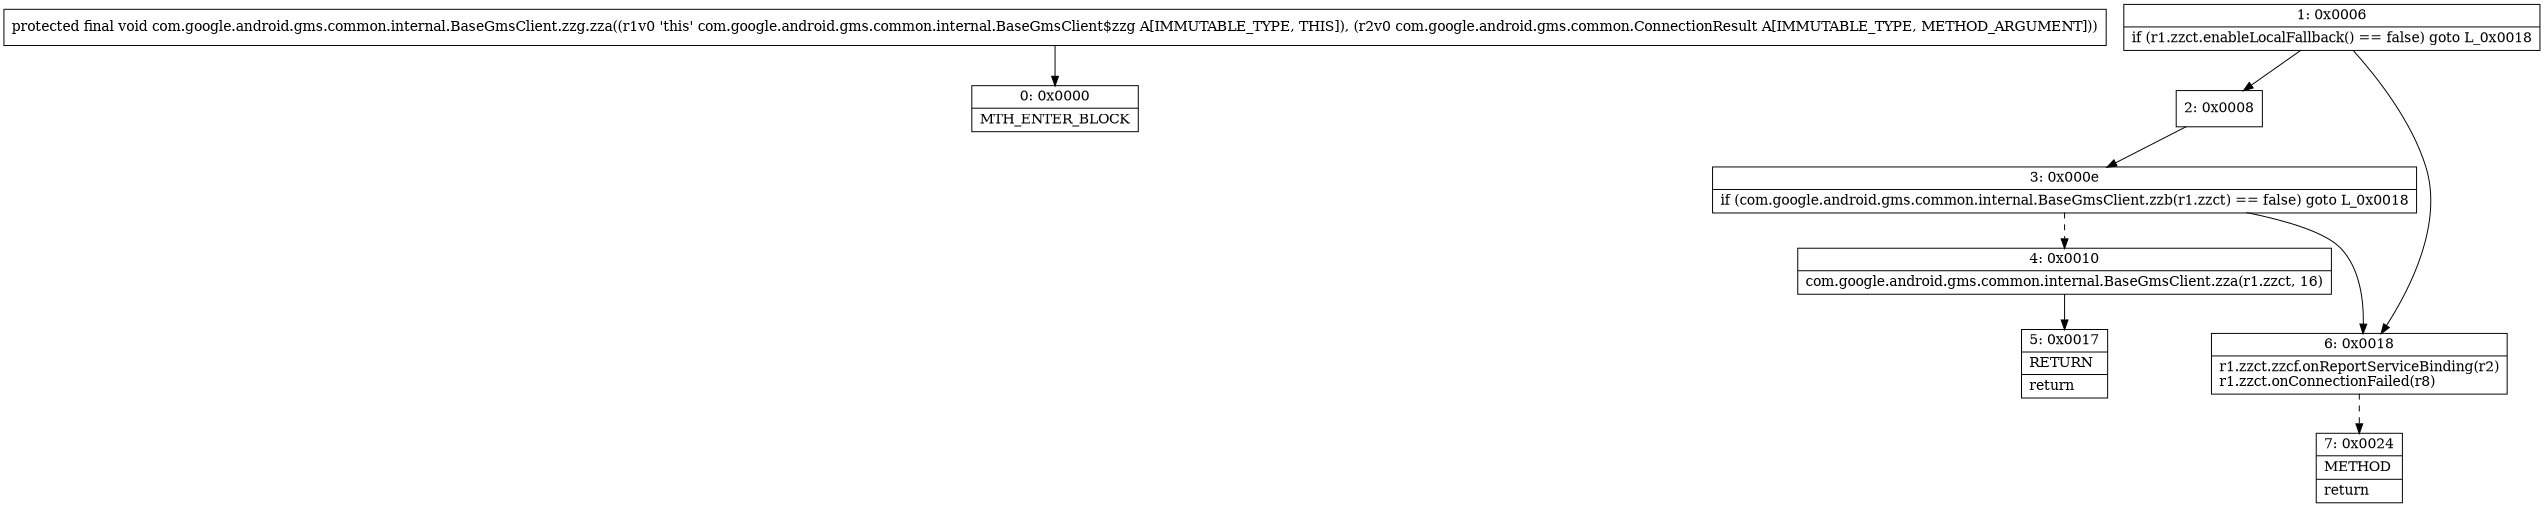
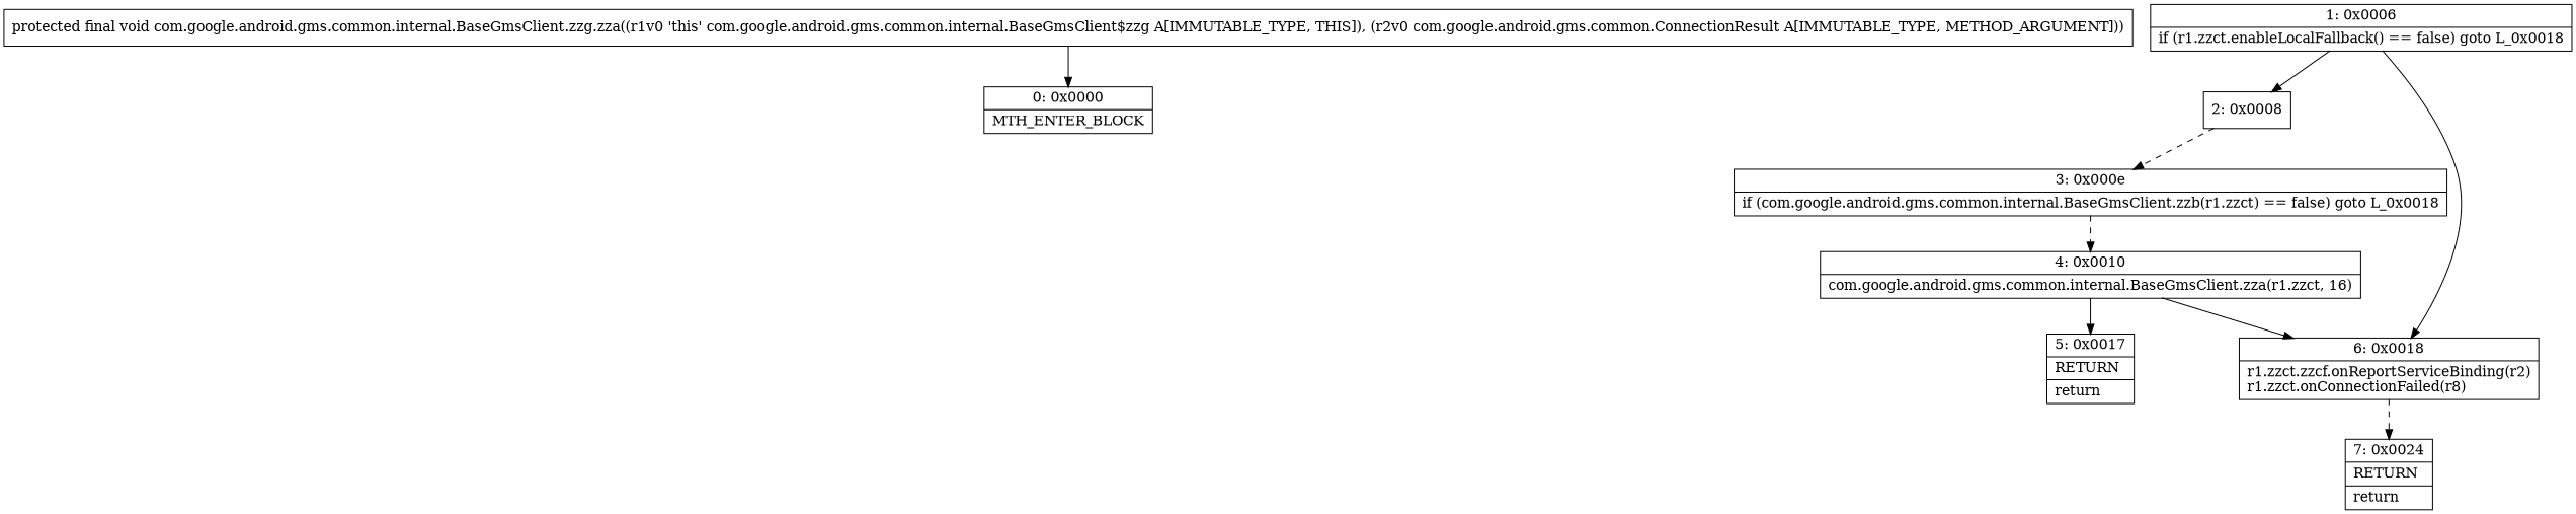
  digraph {
    node [shape=record]
    n1 [label="{0\:\ 0x0000|MTH_ENTER_BLOCK\l}"]
    n2 [label="{1\:\ 0x0006|if (r1.zzct.enableLocalFallback() == false) goto L_0x0018\l}"]
    n3 [label="{2\:\ 0x0008}"]
    n4 [label="{6\:\ 0x0018|r1.zzct.zzcf.onReportServiceBinding(r2)\lr1.zzct.onConnectionFailed(r8)\l}"]
    n5 [label="{3\:\ 0x000e|if (com.google.android.gms.common.internal.BaseGmsClient.zzb(r1.zzct) == false) goto L_0x0018\l}"]
-   n6 [label="{7\:\ 0x0024|METHOD\l|return\l}"]
+   n6 [label="{7\:\ 0x0024|RETURN\l|return\l}"]
    n7 [label="{4\:\ 0x0010|com.google.android.gms.common.internal.BaseGmsClient.zza(r1.zzct, 16)\l}"]
    n8 [label="{5\:\ 0x0017|RETURN\l|return\l}"]
    n9 [label="{protected final void com.google.android.gms.common.internal.BaseGmsClient.zzg.zza((r1v0 'this' com.google.android.gms.common.internal.BaseGmsClient$zzg A[IMMUTABLE_TYPE, THIS]), (r2v0 com.google.android.gms.common.ConnectionResult A[IMMUTABLE_TYPE, METHOD_ARGUMENT])) }"]
    n2 -> n3 [style=solid]
    n2 -> n4
-   n3 -> n5
+   n3 -> n5 [style=dashed]
    n4 -> n6 [style=dashed]
-   n5 -> n4
+   n7 -> n4
    n5 -> n7 [style=dashed]
    n7 -> n8
    n9 -> n1
  }
